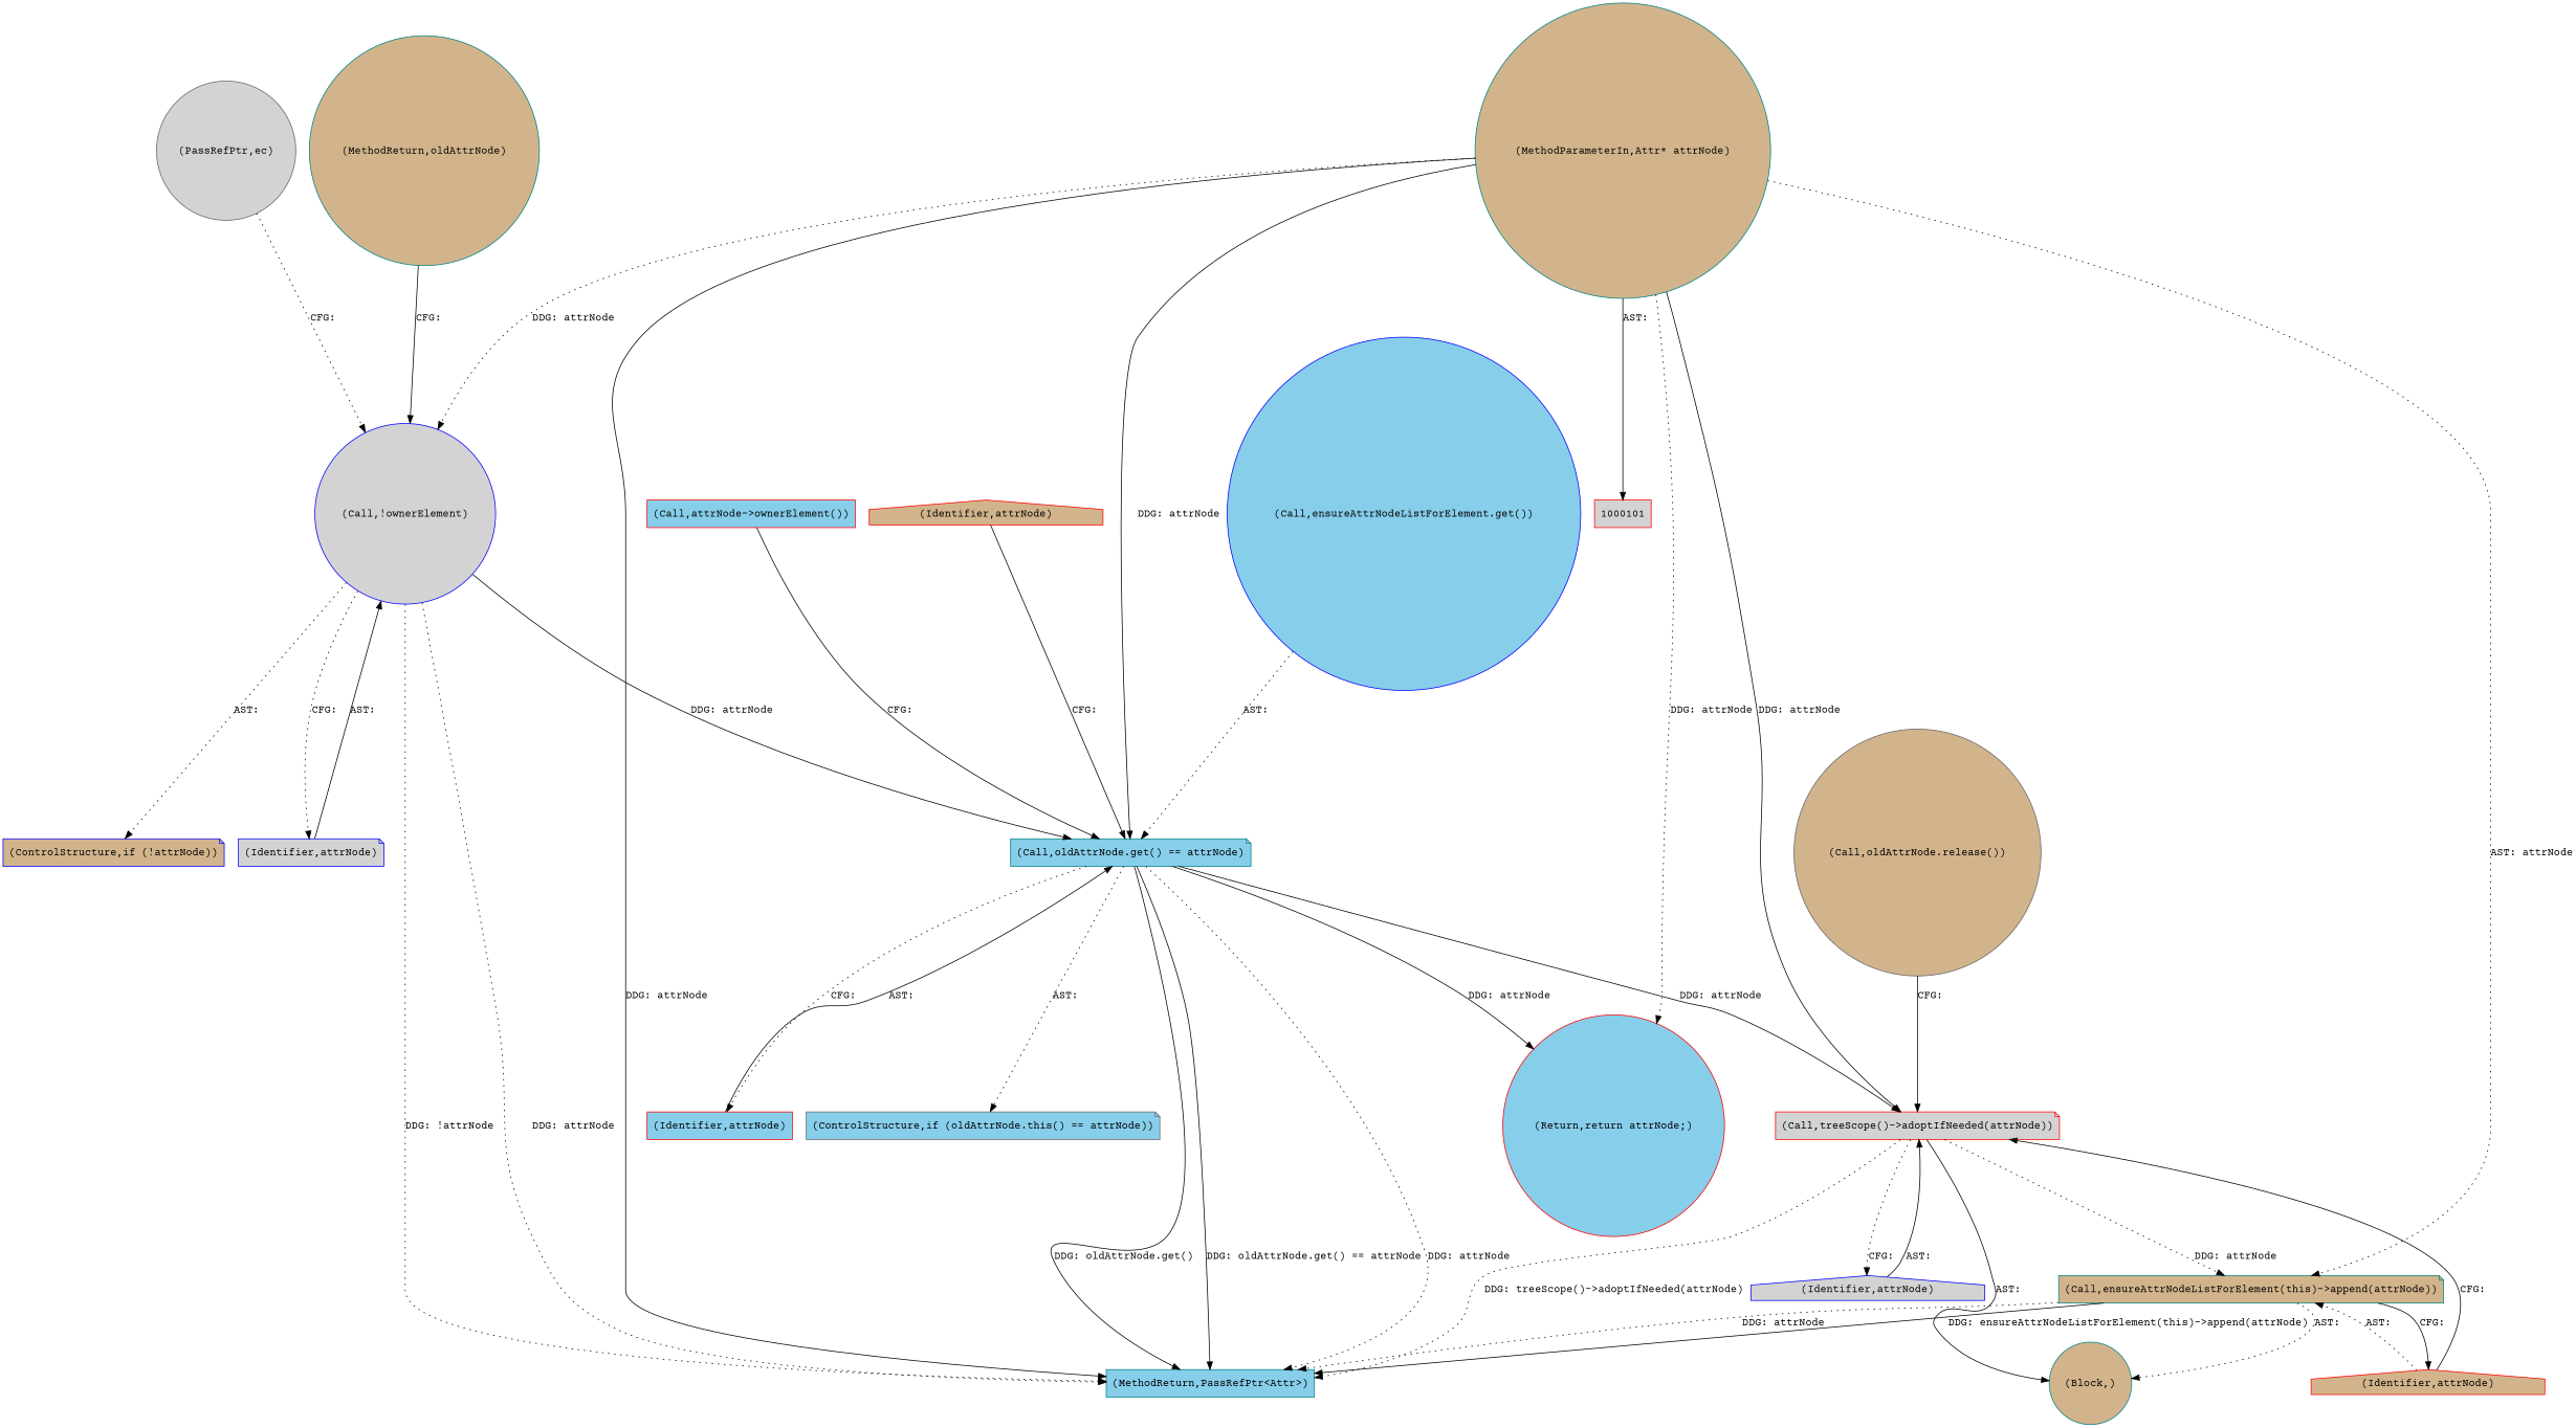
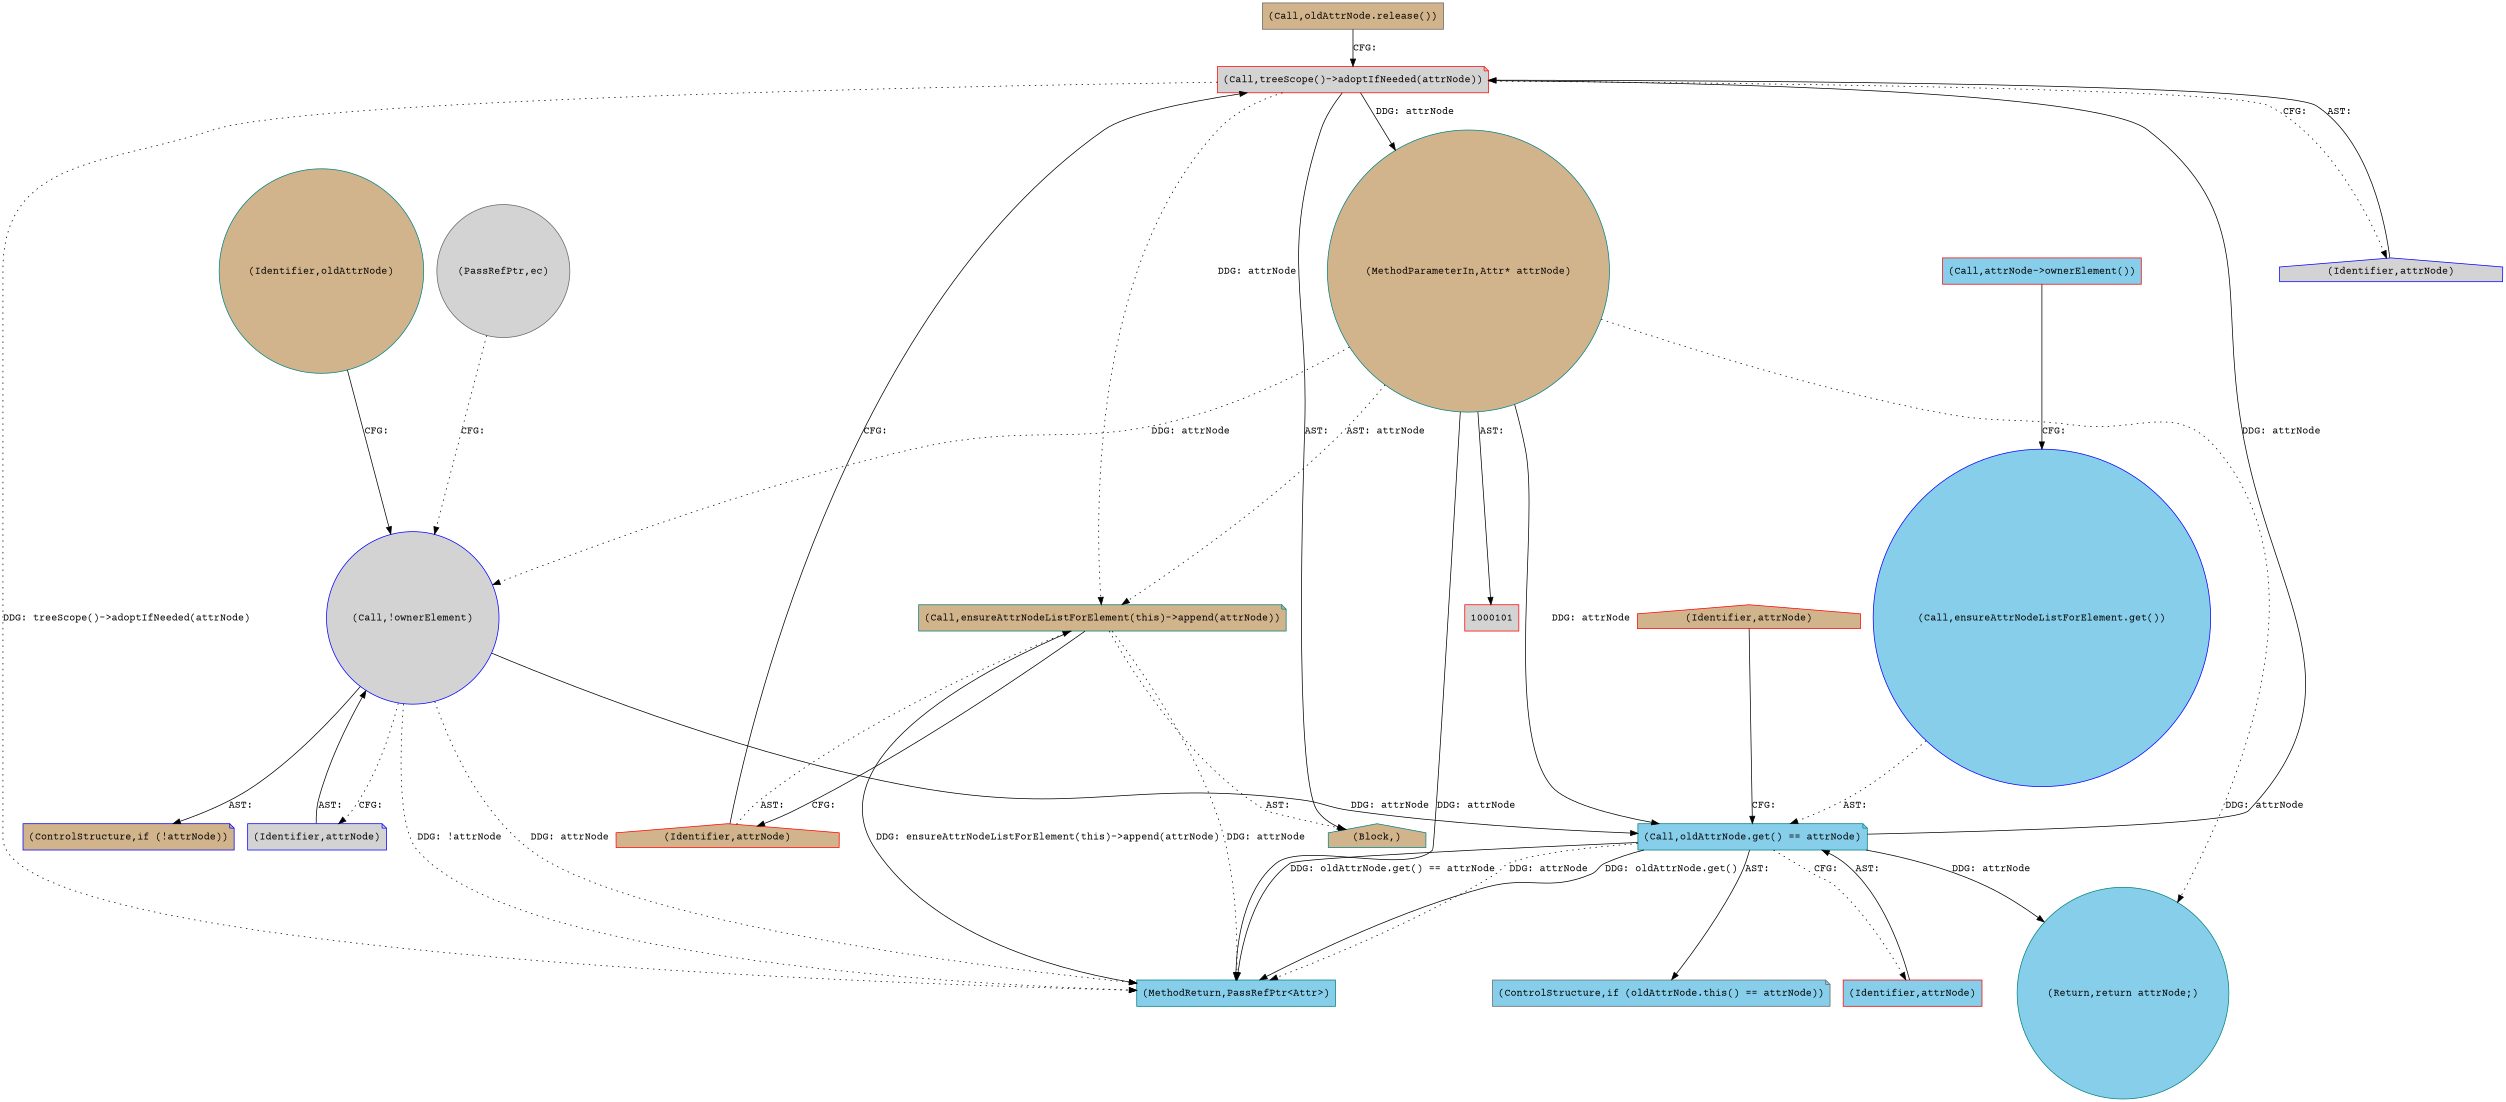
  digraph {
    fontname="Courier Prime"
    node [color=red fillcolor=tan fontname="Courier Prime" shape=note style=filled]
    edge [fontname="Courier Prime" style=solid]
    n1 [fillcolor=lightgrey label="(Call,treeScope()->adoptIfNeeded(attrNode))"]
    n2 [color=teal label="(Call,ensureAttrNodeListForElement(this)->append(attrNode))"]
    n3 [color=teal fillcolor=skyblue label="(MethodReturn,PassRefPtr<Attr>)" shape=box]
    n4 [color=blue fillcolor=lightgrey label="(Identifier,attrNode)" shape=house]
-   n5 [color=teal label="(Block,)" shape=circle]
+   n5 [color=teal label="(Block,)" shape=house]
    n6 [label="(Identifier,attrNode)" shape=house]
    n7 [color=teal fillcolor=skyblue label="(Call,oldAttrNode.get() == attrNode)"]
-   n8 [fillcolor=skyblue label="(Return,return attrNode;)" shape=circle]
+   n8 [color=teal fillcolor=skyblue label="(Return,return attrNode;)" shape=circle]
    n9 [fillcolor=skyblue label="(Identifier,attrNode)" shape=box]
    n10 [color=gray40 fillcolor=skyblue label="(ControlStructure,if (oldAttrNode.this() == attrNode))"]
    n11 [color=blue fillcolor=lightgrey label="(Call,!ownerElement)" shape=circle]
    n12 [color=blue label="(ControlStructure,if (!attrNode))"]
    n13 [color=blue fillcolor=lightgrey label="(Identifier,attrNode)"]
    n14 [color=teal label="(MethodParameterIn,Attr* attrNode)" shape=circle]
    1000101 [fillcolor=lightgrey shape=box]
-   n16 [color=gray40 label="(Call,oldAttrNode.release())" shape=circle]
+   n16 [color=gray40 label="(Call,oldAttrNode.release())" shape=box]
    n17 [color=blue fillcolor=skyblue label="(Call,ensureAttrNodeListForElement.get())" shape=circle]
    n18 [fillcolor=skyblue label="(Call,attrNode->ownerElement())" shape=box]
    n19 [color=gray40 fillcolor=lightgrey label="(PassRefPtr,ec)" shape=circle]
-   n20 [color=teal label="(MethodReturn,oldAttrNode)" shape=circle]
+   n20 [color=teal label="(Identifier,oldAttrNode)" shape=circle]
    n21 [label="(Identifier,attrNode)" shape=house]
    n1 -> n2 [label="DDG: attrNode" style=dotted]
    n1 -> n3 [label="DDG: treeScope()->adoptIfNeeded(attrNode)" style=dotted]
    n1 -> n4 [label="CFG: " style=dotted]
    n1 -> n5 [label="AST: "]
    n2 -> n3 [label="DDG: ensureAttrNodeListForElement(this)->append(attrNode)"]
    n2 -> n3 [label="DDG: attrNode" style=dotted]
    n2 -> n5 [label="AST: " style=dotted]
    n2 -> n6 [label="CFG: "]
    n4 -> n1 [label="AST: "]
    n6 -> n1 [label="CFG: "]
    n6 -> n2 [label="AST: " style=dotted]
    n7 -> n1 [label="DDG: attrNode"]
    n7 -> n3 [label="DDG: oldAttrNode.get()"]
    n7 -> n3 [label="DDG: oldAttrNode.get() == attrNode"]
    n7 -> n3 [label="DDG: attrNode" style=dotted]
    n7 -> n8 [label="DDG: attrNode"]
    n7 -> n9 [label="CFG: " style=dotted]
-   n7 -> n10 [label="AST: " style=dotted]
+   n7 -> n10 [label="AST: "]
    n9 -> n7 [label="AST: "]
    n11 -> n3 [label="DDG: attrNode" style=dotted]
    n11 -> n3 [label="DDG: !attrNode" style=dotted]
    n11 -> n7 [label="DDG: attrNode"]
-   n11 -> n12 [label="AST: " style=dotted]
+   n11 -> n12 [label="AST: "]
    n11 -> n13 [label="CFG: " style=dotted]
    n13 -> n11 [label="AST: "]
-   n14 -> n1 [label="DDG: attrNode"]
+   n1 -> n14 [label="DDG: attrNode"]
    n14 -> n2 [label="AST: attrNode" style=dotted]
    n14 -> n3 [label="DDG: attrNode"]
    n14 -> n7 [label="DDG: attrNode"]
    n14 -> n8 [label="DDG: attrNode" style=dotted]
    n14 -> n11 [label="DDG: attrNode" style=dotted]
    n14 -> 1000101 [label="AST: "]
    n16 -> n1 [label="CFG: "]
    n17 -> n7 [label="AST: " style=dotted]
-   n18 -> n7 [label="CFG: "]
+   n18 -> n17 [label="CFG: "]
    n19 -> n11 [label="CFG: " style=dotted]
    n20 -> n11 [label="CFG: "]
    n21 -> n7 [label="CFG: "]
  }
